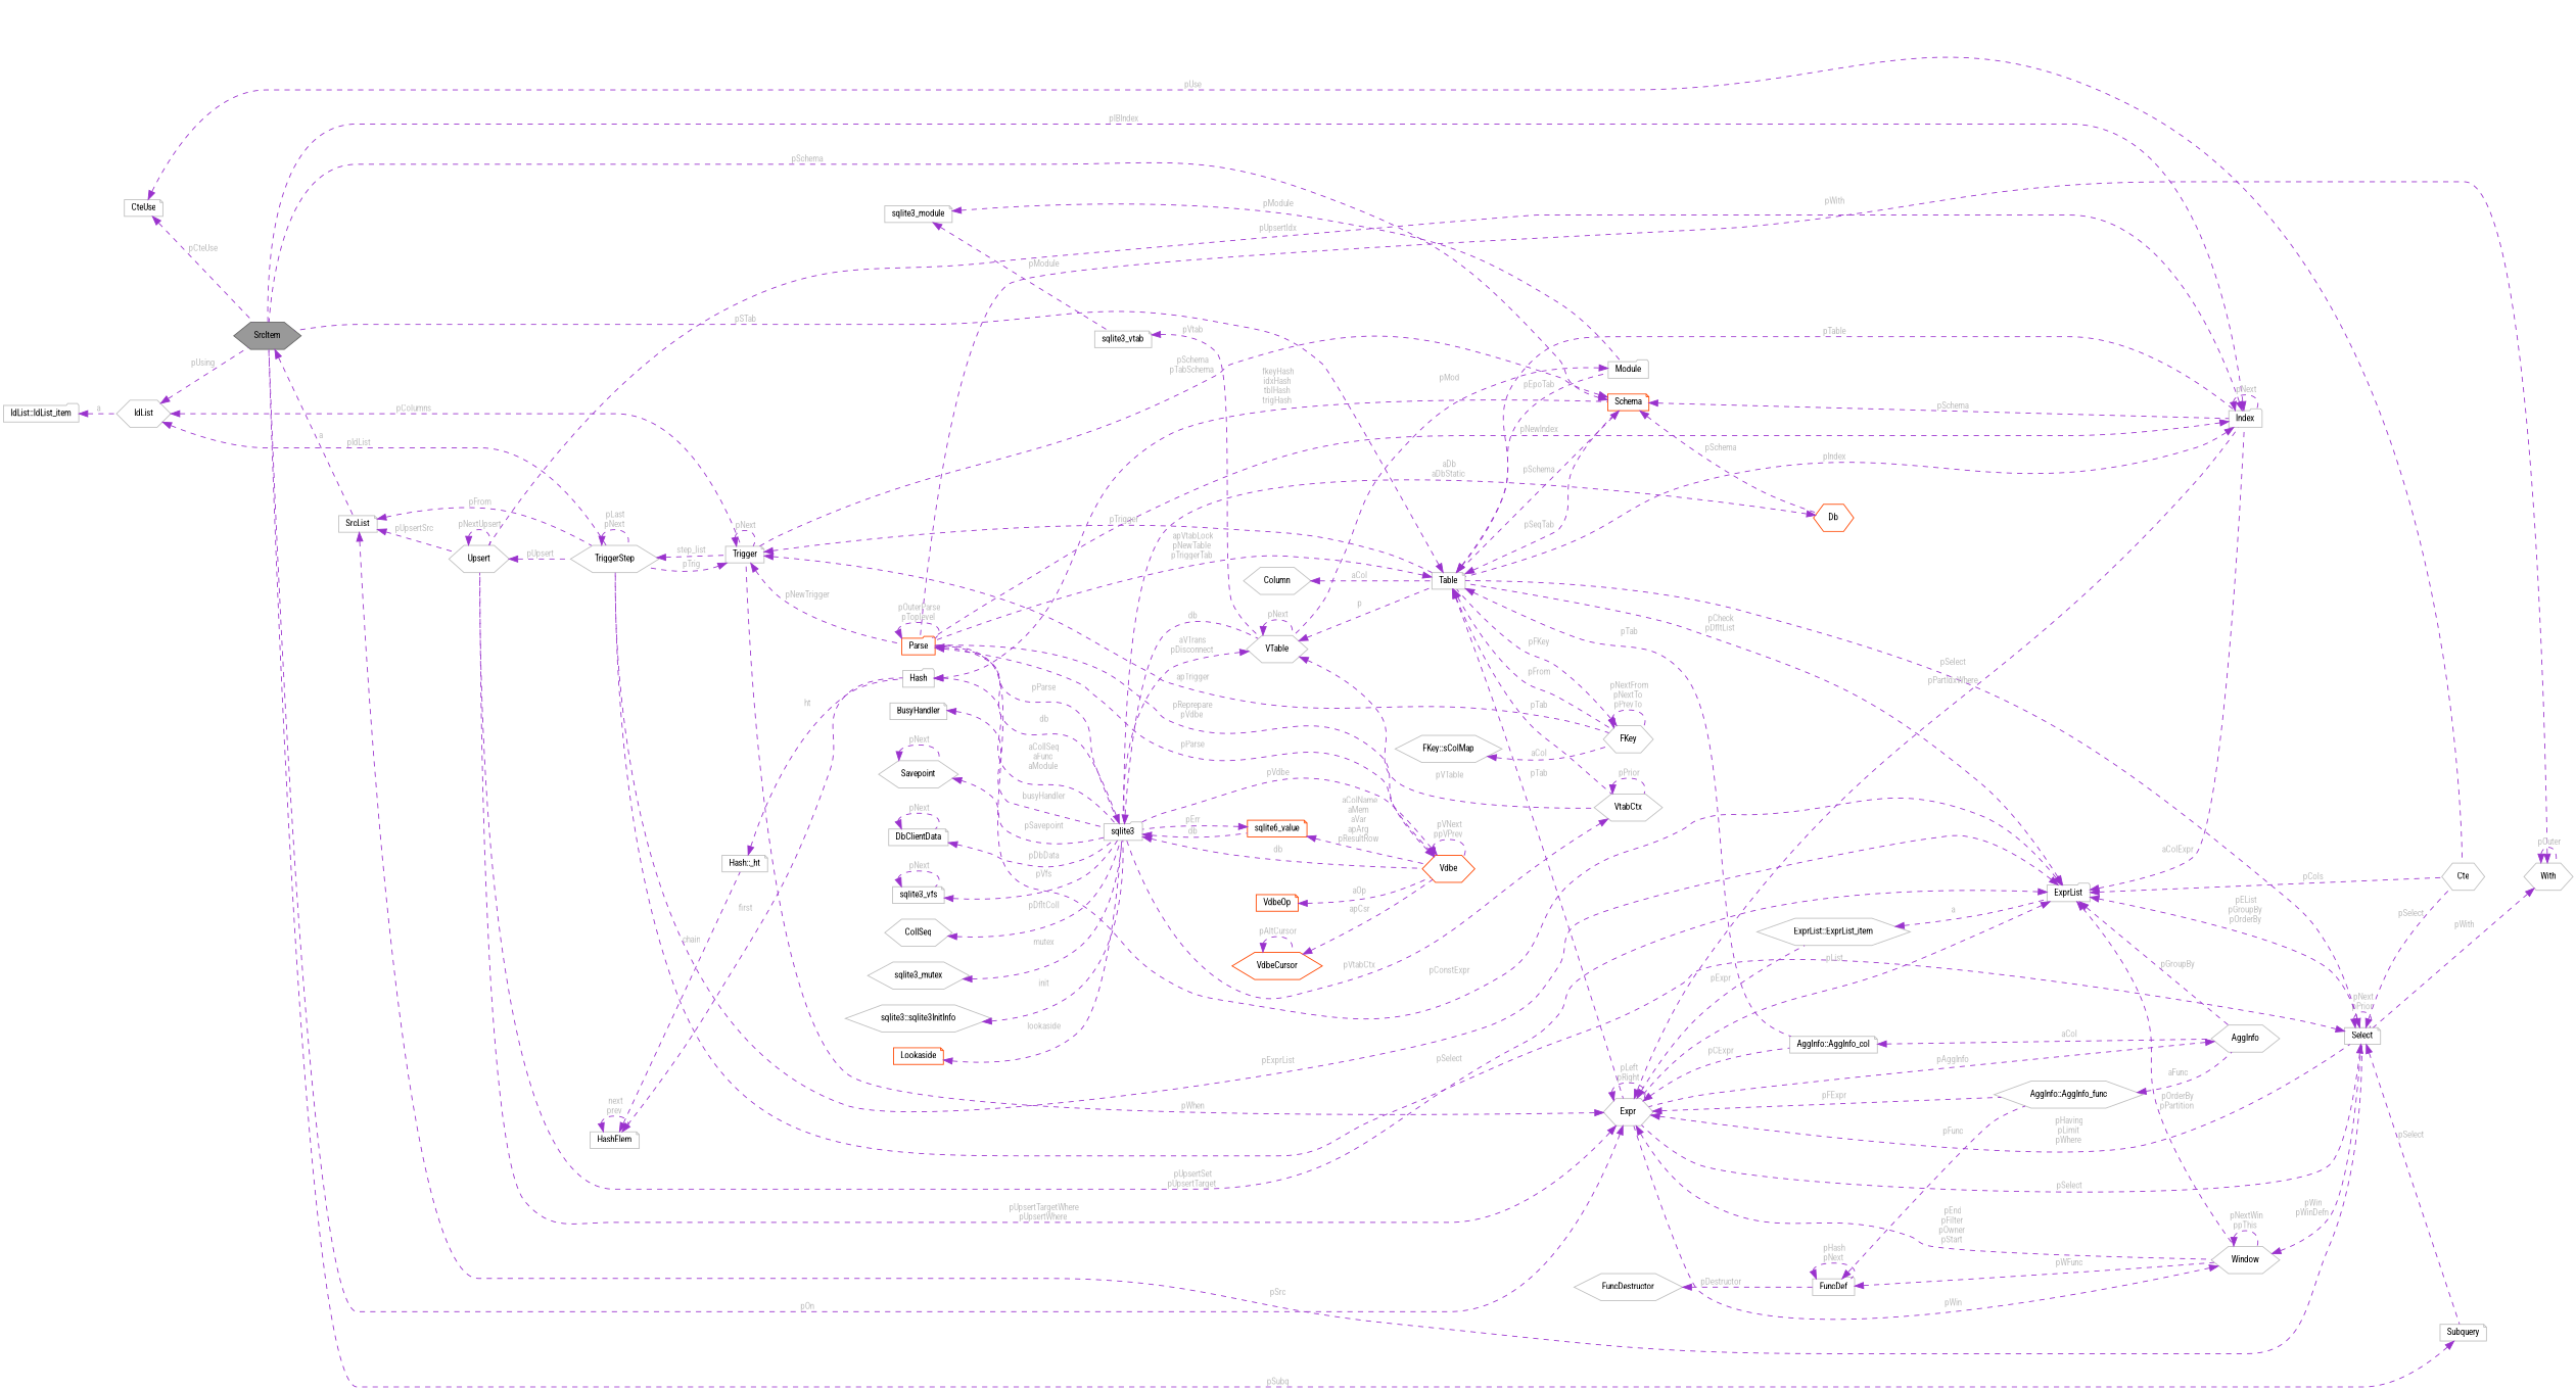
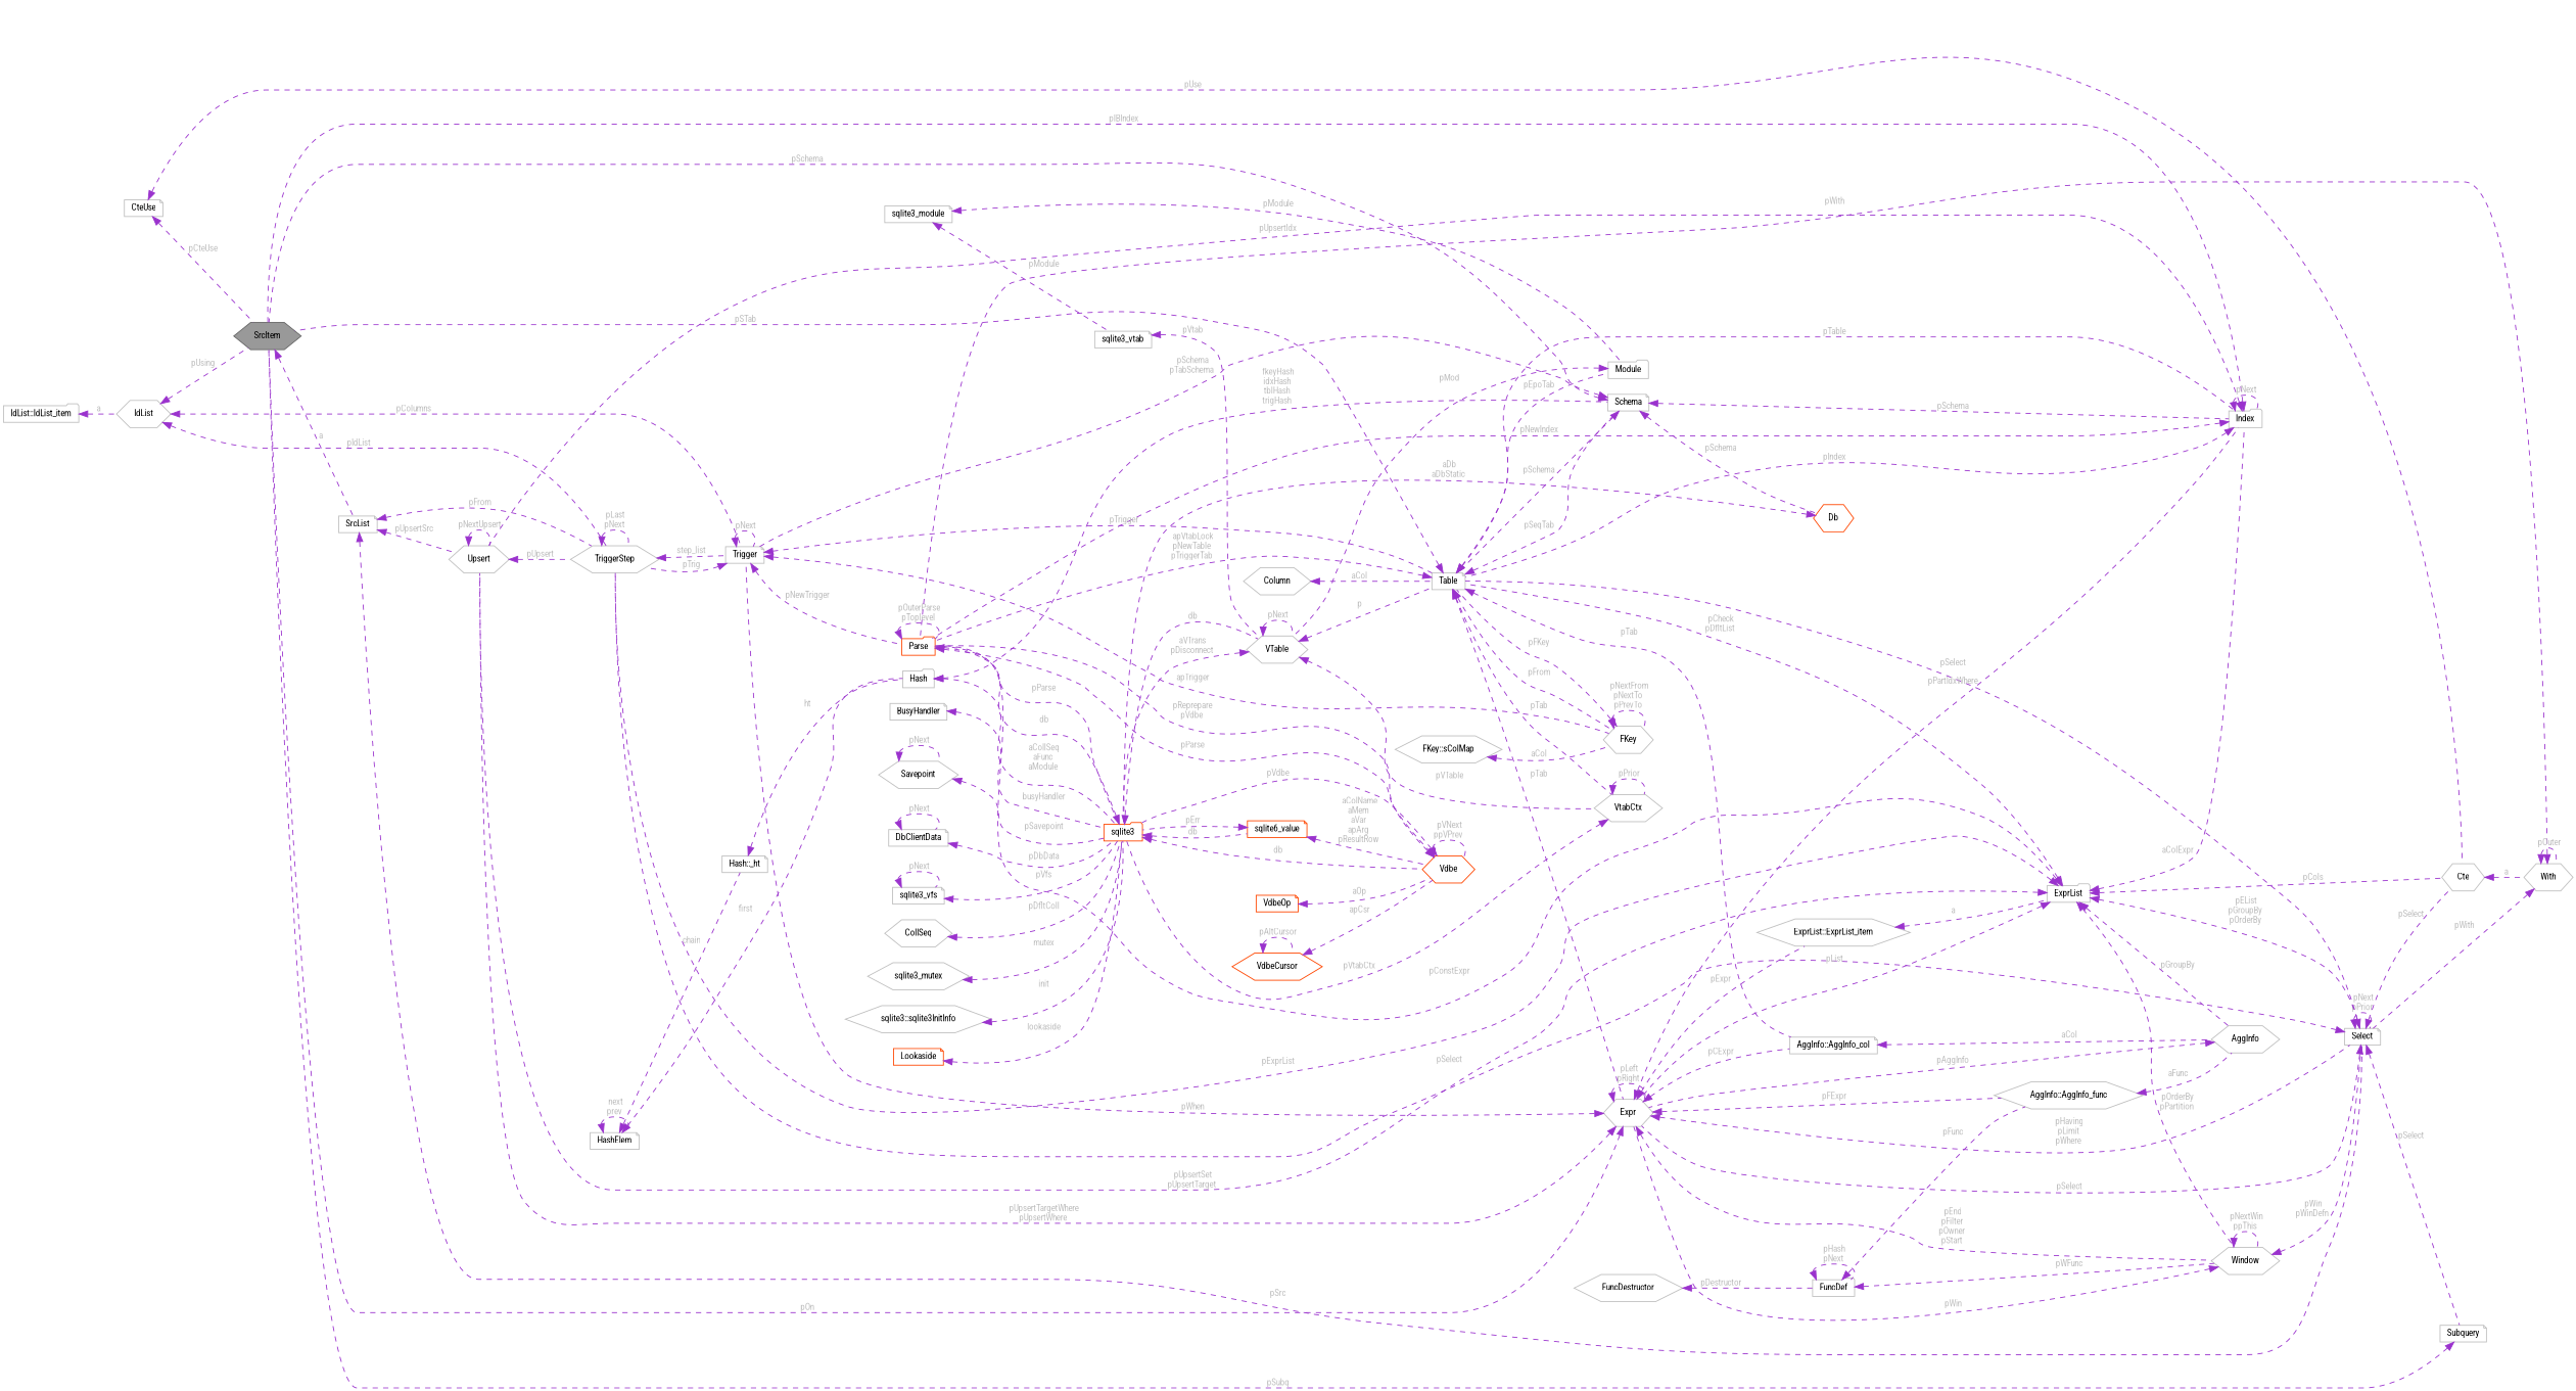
  digraph {
    fontname="Roboto Condensed"
    rankdir=LR
    node [color=grey75 fillcolor=white fontname="Roboto Condensed" fontsize=10 shape=hexagon style=filled]
    edge [color=darkorchid3 dir=back fontcolor=grey fontname="Roboto Condensed" fontsize=10 labelfontname=Helvetica labelfontsize=10 style=dashed]
    n1 [color=gray40 fillcolor=grey60 fontcolor=black height=0.2 label=SrcItem width=0.4]
    n2 [height=0.2 label=SrcList shape=note width=0.4]
    n3 [height=0.2 label=Upsert width=0.4]
    n4 [height=0.2 label=Select shape=note width=0.4]
    n5 [height=0.2 label=TriggerStep width=0.4]
    n6 [height=0.2 label=Table shape=note width=0.4]
    n7 [height=0.2 label=Index shape=folder width=0.4]
-   n8 [color=orangered height=0.2 label=Schema shape=note width=0.4]
+   n8 [height=0.2 label=Schema shape=note width=0.4]
    n9 [height=0.2 label=Expr width=0.4]
    n10 [height=0.2 label="AggInfo::AggInfo_col" shape=note width=0.4]
    n11 [height=0.2 label=FKey width=0.4]
    n12 [color=orangered height=0.2 label=Parse shape=folder width=0.4]
    n13 [height=0.2 label=VtabCtx width=0.4]
    n14 [height=0.2 label=Module shape=folder width=0.4]
    n15 [height=0.2 label=Trigger shape=note width=0.4]
    n16 [color=orangered height=0.2 label=Db width=0.4]
    n17 [height=0.2 label="ExprList::ExprList_item" width=0.4]
    n18 [height=0.2 label=Window width=0.4]
    n19 [height=0.2 label="AggInfo::AggInfo_func" width=0.4]
    n20 [height=0.2 label=AggInfo width=0.4]
-   n21 [height=0.2 label=sqlite3 shape=folder width=0.4]
+   n21 [color=orangered height=0.2 label=sqlite3 shape=folder width=0.4]
    n22 [color=orangered height=0.2 label=Vdbe width=0.4]
    n23 [height=0.2 label=VTable width=0.4]
    n24 [height=0.2 label=Column width=0.4]
    n25 [height=0.2 label=Hash shape=folder width=0.4]
    n26 [color=orangered height=0.2 label=sqlite6_value shape=note width=0.4]
    n27 [height=0.2 label=HashElem shape=note width=0.4]
    n28 [height=0.2 label="Hash::_ht" shape=note width=0.4]
    n29 [height=0.2 label=ExprList shape=folder width=0.4]
    n30 [height=0.2 label=Cte width=0.4]
    n31 [height=0.2 label=Subquery shape=note width=0.4]
    n32 [height=0.2 label=With width=0.4]
    n33 [height=0.2 label=CteUse shape=note width=0.4]
    n34 [height=0.2 label=FuncDef shape=folder width=0.4]
    n35 [height=0.2 label=FuncDestructor width=0.4]
    n36 [height=0.2 label=IdList width=0.4]
    n37 [height=0.2 label="IdList::IdList_item" shape=folder width=0.4]
    n38 [height=0.2 label="FKey::sColMap" width=0.4]
    n39 [height=0.2 label=sqlite3_vfs shape=note width=0.4]
    n40 [color=orangered height=0.2 label=VdbeCursor width=0.4]
    n41 [color=orangered height=0.2 label=VdbeOp shape=note width=0.4]
    n42 [height=0.2 label=CollSeq width=0.4]
    n43 [height=0.2 label=sqlite3_mutex width=0.4]
    n44 [height=0.2 label="sqlite3::sqlite3InitInfo" width=0.4]
    n45 [color=orangered height=0.2 label=Lookaside shape=note width=0.4]
    n46 [height=0.2 label=BusyHandler shape=note width=0.4]
    n47 [height=0.2 label=Savepoint width=0.4]
    n48 [height=0.2 label=DbClientData shape=note width=0.4]
    n49 [height=0.2 label=sqlite3_module shape=note width=0.4]
    n50 [height=0.2 label=sqlite3_vtab shape=note width=0.4]
    n1 -> n2 [label=" a"]
    n2 -> n3 [label=" pUpsertSrc"]
    n2 -> n4 [label=" pSrc"]
    n2 -> n5 [label=" pFrom"]
    n3 -> n3 [label=" pNextUpsert"]
    n3 -> n5 [label=" pUpsert"]
    n4 -> n4 [label=" pNext\npPrior"]
    n4 -> n5 [label=" pSelect"]
    n4 -> n6 [label=" pSelect"]
    n4 -> n9 [label=" pSelect"]
    n4 -> n30 [label=" pSelect"]
    n4 -> n31 [label=" pSelect"]
    n5 -> n5 [label=" pLast\npNext"]
    n5 -> n15 [label=" step_list"]
    n6 -> n1 [label=" pSTab"]
    n6 -> n7 [label=" pTable"]
    n6 -> n8 [label=" pSeqTab"]
    n6 -> n9 [label=" pTab"]
    n6 -> n10 [label=" pTab"]
    n6 -> n11 [label=" pFrom"]
    n6 -> n12 [label=" apVtabLock\npNewTable\npTriggerTab"]
    n6 -> n13 [label=" pTab"]
    n6 -> n14 [label=" pEpoTab"]
    n7 -> n1 [label=" pIBIndex"]
    n7 -> n3 [label=" pUpsertIdx"]
    n7 -> n6 [label=" pIndex"]
    n7 -> n7 [label=" pNext"]
    n7 -> n12 [label=" pNewIndex"]
    n8 -> n1 [label=" pSchema"]
    n8 -> n6 [label=" pSchema"]
    n8 -> n7 [label=" pSchema"]
    n8 -> n15 [label=" pSchema\npTabSchema"]
    n8 -> n16 [label=" pSchema"]
    n9 -> n1 [label=" pOn"]
    n9 -> n3 [label=" pUpsertTargetWhere\npUpsertWhere"]
    n9 -> n4 [label=" pHaving\npLimit\npWhere"]
    n9 -> n7 [label=" pPartIdxWhere"]
    n9 -> n9 [label=" pLeft\npRight"]
    n9 -> n10 [label=" pCExpr"]
    n9 -> n15 [label=" pWhen"]
    n9 -> n17 [label=" pExpr"]
    n9 -> n18 [label=" pEnd\npFilter\npOwner\npStart"]
    n9 -> n19 [label=" pFExpr"]
    n10 -> n20 [label=" aCol"]
    n11 -> n6 [label=" pFKey"]
    n11 -> n11 [label=" pNextFrom\npNextTo\npPrevTo"]
    n12 -> n12 [label=" pOuterParse\npToplevel"]
    n12 -> n21 [label=" pParse"]
    n12 -> n22 [label=" pParse"]
    n13 -> n13 [label=" pPrior"]
    n13 -> n21 [label=" pVtabCtx"]
    n14 -> n23 [label=" pMod"]
    n15 -> n5 [label=" pTrig"]
    n15 -> n6 [label=" pTrigger"]
    n15 -> n11 [label=" apTrigger"]
    n15 -> n12 [label=" pNewTrigger"]
    n15 -> n15 [label=" pNext"]
    n16 -> n21 [label=" aDb\naDbStatic"]
    n17 -> n29 [label=" a"]
    n18 -> n4 [label=" pWin\npWinDefn"]
    n18 -> n9 [label=" pWin"]
    n18 -> n18 [label=" pNextWin\nppThis"]
    n19 -> n20 [label=" aFunc"]
    n20 -> n9 [label=" pAggInfo"]
    n21 -> n12 [label=" db"]
    n21 -> n22 [label=" db"]
    n21 -> n23 [label=" db"]
    n21 -> n26 [label=" db"]
    n22 -> n12 [label=" pReprepare\npVdbe"]
    n22 -> n21 [label=" pVdbe"]
    n22 -> n22 [label=" pVNext\nppVPrev"]
    n23 -> n6 [label=" p"]
    n23 -> n13 [label=" pVTable"]
    n23 -> n21 [label=" aVTrans\npDisconnect"]
    n23 -> n23 [label=" pNext"]
    n24 -> n6 [label=" aCol"]
    n25 -> n8 [label=" fkeyHash\nidxHash\ntblHash\ntrigHash"]
    n25 -> n21 [label=" aCollSeq\naFunc\naModule"]
    n26 -> n21 [label=" pErr"]
    n26 -> n22 [label=" aColName\naMem\naVar\napArg\npResultRow"]
    n27 -> n25 [label=" first"]
    n27 -> n27 [label=" next\nprev"]
    n27 -> n28 [label=" chain"]
    n28 -> n25 [label=" ht"]
    n29 -> n3 [label=" pUpsertSet\npUpsertTarget"]
    n29 -> n4 [label=" pEList\npGroupBy\npOrderBy"]
    n29 -> n5 [label=" pExprList"]
    n29 -> n6 [label=" pCheck\npDfltList"]
    n29 -> n7 [label=" aColExpr"]
    n29 -> n9 [label=" pList"]
    n29 -> n12 [label=" pConstExpr"]
    n29 -> n18 [label=" pOrderBy\npPartition"]
    n29 -> n20 [label=" pGroupBy"]
    n29 -> n30 [label=" pCols"]
+   n30 -> n32 [label=" a"]
    n31 -> n1 [label=" pSubq"]
    n32 -> n4 [label=" pWith"]
    n32 -> n12 [label=" pWith"]
    n32 -> n32 [label=" pOuter"]
    n33 -> n1 [label=" pCteUse"]
    n33 -> n30 [label=" pUse"]
    n34 -> n18 [label=" pWFunc"]
    n34 -> n19 [label=" pFunc"]
    n34 -> n34 [label=" pHash\npNext"]
    n35 -> n34 [label=" pDestructor"]
    n36 -> n1 [label=" pUsing"]
    n36 -> n5 [label=" pIdList"]
    n36 -> n15 [label=" pColumns"]
    n37 -> n36 [label=" a"]
    n38 -> n11 [label=" aCol"]
    n39 -> n21 [label=" pVfs"]
    n39 -> n39 [label=" pNext"]
    n40 -> n22 [label=" apCsr"]
    n40 -> n40 [label=" pAltCursor"]
    n41 -> n22 [label=" aOp"]
    n42 -> n21 [label=" pDfltColl"]
    n43 -> n21 [label=" mutex"]
    n44 -> n21 [label=" init"]
    n45 -> n21 [label=" lookaside"]
    n46 -> n21 [label=" busyHandler"]
    n47 -> n21 [label=" pSavepoint"]
    n47 -> n47 [label=" pNext"]
    n48 -> n21 [label=" pDbData"]
    n48 -> n48 [label=" pNext"]
    n49 -> n14 [label=" pModule"]
    n49 -> n50 [label=" pModule"]
    n50 -> n23 [label=" pVtab"]
  }
